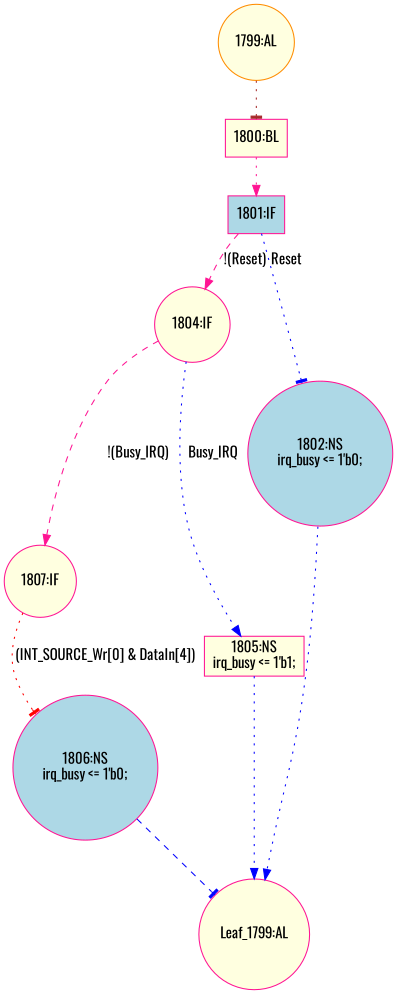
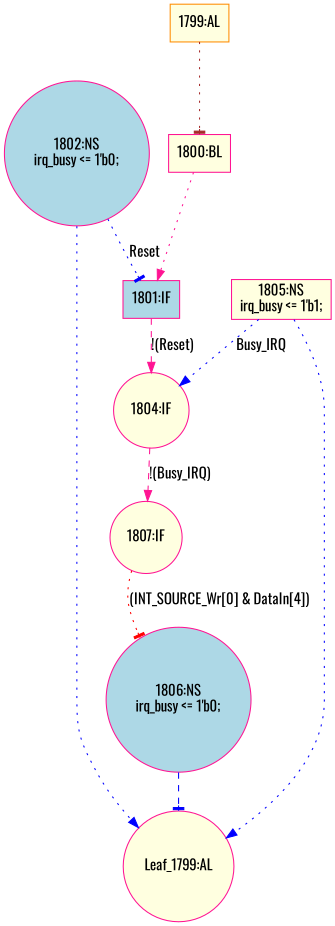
  strict digraph {
    fontname=Oswald
    node [color=deeppink fillcolor=lightyellow fontname=Oswald shape=circle statements="[]" style=filled typ=IfStatement]
    edge [arrowhead=normal color=blue cond="[]" fontname=Oswald lineno=None style=dotted]
-   n1 [ast="<pyverilog.vparser.ast.Always object at 0x7fbdee0424d0>" clk_sens=True color=darkorange label="1799:AL" sens="['Clk', 'Reset']" typ=Always use_var="['Reset', 'INT_SOURCE_Wr', 'DataIn', 'Busy_IRQ']"]
+   n1 [ast="<pyverilog.vparser.ast.Always object at 0x7fbdee0424d0>" clk_sens=True color=darkorange label="1799:AL" sens="['Clk', 'Reset']" shape=box typ=Always use_var="['Reset', 'INT_SOURCE_Wr', 'DataIn', 'Busy_IRQ']"]
    n2 [ast="<pyverilog.vparser.ast.Block object at 0x7fbdee042650>" label="1800:BL" shape=box typ=Block]
    n3 [ast="<pyverilog.vparser.ast.IfStatement object at 0x7fbdee042690>" fillcolor=lightblue label="1801:IF" shape=box]
    n4 [ast="<pyverilog.vparser.ast.IfStatement object at 0x7fbdee0426d0>" label="1804:IF"]
    n5 [ast="<pyverilog.vparser.ast.NonblockingSubstitution object at 0x7fbdee0c8450>" fillcolor=lightblue label="1802:NS\nirq_busy <= 1'b0;" statements="[<pyverilog.vparser.ast.NonblockingSubstitution object at 0x7fbdee0c8450>]" typ=NonblockingSubstitution]
    n6 [ast="<pyverilog.vparser.ast.IfStatement object at 0x7fbdee042710>" label="1807:IF"]
    n7 [ast="<pyverilog.vparser.ast.NonblockingSubstitution object at 0x7fbdee042750>" fillcolor=lightblue label="1806:NS\nirq_busy <= 1'b0;" statements="[<pyverilog.vparser.ast.NonblockingSubstitution object at 0x7fbdee042750>]" typ=NonblockingSubstitution]
    n8 [def_var="['irq_busy']" label="Leaf_1799:AL" statements="" typ=""]
    n9 [ast="<pyverilog.vparser.ast.NonblockingSubstitution object at 0x7fbdee042a50>" label="1805:NS\nirq_busy <= 1'b1;" shape=box statements="[<pyverilog.vparser.ast.NonblockingSubstitution object at 0x7fbdee042a50>]" typ=NonblockingSubstitution]
    n1 -> n2 [arrowhead=tee color=brown]
    n2 -> n3 [color=deeppink]
    n3 -> n4 [color=deeppink cond="['Reset']" label="!(Reset)" lineno=1801 style=dashed]
-   n3 -> n5 [arrowhead=tee cond="['Reset']" label=Reset lineno=1801]
+   n5 -> n3 [arrowhead=tee cond="['Reset']" label=Reset lineno=1801]
    n4 -> n6 [color=deeppink cond="['Busy_IRQ']" label="!(Busy_IRQ)" lineno=1804 style=dashed]
-   n4 -> n9 [cond="['Busy_IRQ']" label=Busy_IRQ lineno=1804]
+   n9 -> n4 [cond="['Busy_IRQ']" label=Busy_IRQ lineno=1804]
    n5 -> n8
    n6 -> n7 [arrowhead=tee color=red cond="['INT_SOURCE_Wr', 'DataIn']" label="(INT_SOURCE_Wr[0] & DataIn[4])" lineno=1807]
    n7 -> n8 [arrowhead=tee style=dashed]
    n9 -> n8
  }
